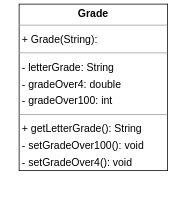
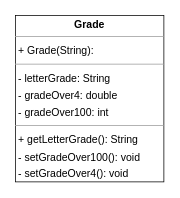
  <mxCell id="0" />
  <mxCell id="1" parent="0" />
- <mxCell id="2" value="&lt;p style=&quot;margin:0px;margin-top:4px;text-align:center;&quot;&gt;&lt;b&gt;Grade&lt;/b&gt;&lt;/p&gt;&lt;hr size=&quot;1&quot;/&gt;&lt;p style=&quot;margin:0 0 0 4px;line-height:1.6;&quot;&gt;+ Grade(String): &lt;/p&gt;&lt;hr size=&quot;1&quot;/&gt;&lt;p style=&quot;margin:0 0 0 4px;line-height:1.6;&quot;&gt;- letterGrade: String&lt;br/&gt;- gradeOver4: double&lt;br/&gt;- gradeOver100: int&lt;/p&gt;&lt;hr size=&quot;1&quot;/&gt;&lt;p style=&quot;margin:0 0 0 4px;line-height:1.6;&quot;&gt;+ getLetterGrade(): String&lt;br/&gt;- setGradeOver100(): void&lt;br/&gt;- setGradeOver4(): void&lt;br/&gt;+ getGradeOver4(): double&lt;/p&gt;" style="verticalAlign=top;align=left;overflow=fill;fontSize=14;fontFamily=Helvetica;html=1;rounded=0;shadow=0;comic=0;labelBackgroundColor=none;strokeWidth=1;" vertex="1" parent="1"><mxGeometry x="25" y="5" width="198" height="222" as="geometry" /></mxCell>
+ <mxCell id="2" value="&lt;p style=&quot;margin:0px;margin-top:4px;text-align:center;&quot;&gt;&lt;b&gt;Grade&lt;/b&gt;&lt;/p&gt;&lt;hr size=&quot;1&quot;/&gt;&lt;p style=&quot;margin:0 0 0 4px;line-height:1.6;&quot;&gt;+ Grade(String): &lt;/p&gt;&lt;hr size=&quot;1&quot;/&gt;&lt;p style=&quot;margin:0 0 0 4px;line-height:1.6;&quot;&gt;- letterGrade: String&lt;br/&gt;- gradeOver4: double&lt;br/&gt;- gradeOver100: int&lt;/p&gt;&lt;hr size=&quot;1&quot;/&gt;&lt;p style=&quot;margin:0 0 0 4px;line-height:1.6;&quot;&gt;+ getLetterGrade(): String&lt;br/&gt;- setGradeOver100(): void&lt;br/&gt;- setGradeOver4(): void&lt;br/&gt;+ getGradeOver4(): double&lt;/p&gt;" style="verticalAlign=top;align=left;overflow=fill;fontSize=14;fontFamily=Helvetica;html=1;rounded=0;shadow=0;comic=0;labelBackgroundColor=none;strokeWidth=1;" vertex="1" parent="1"><mxGeometry x="20" y="20" width="198" height="222" as="geometry" /></mxCell>
